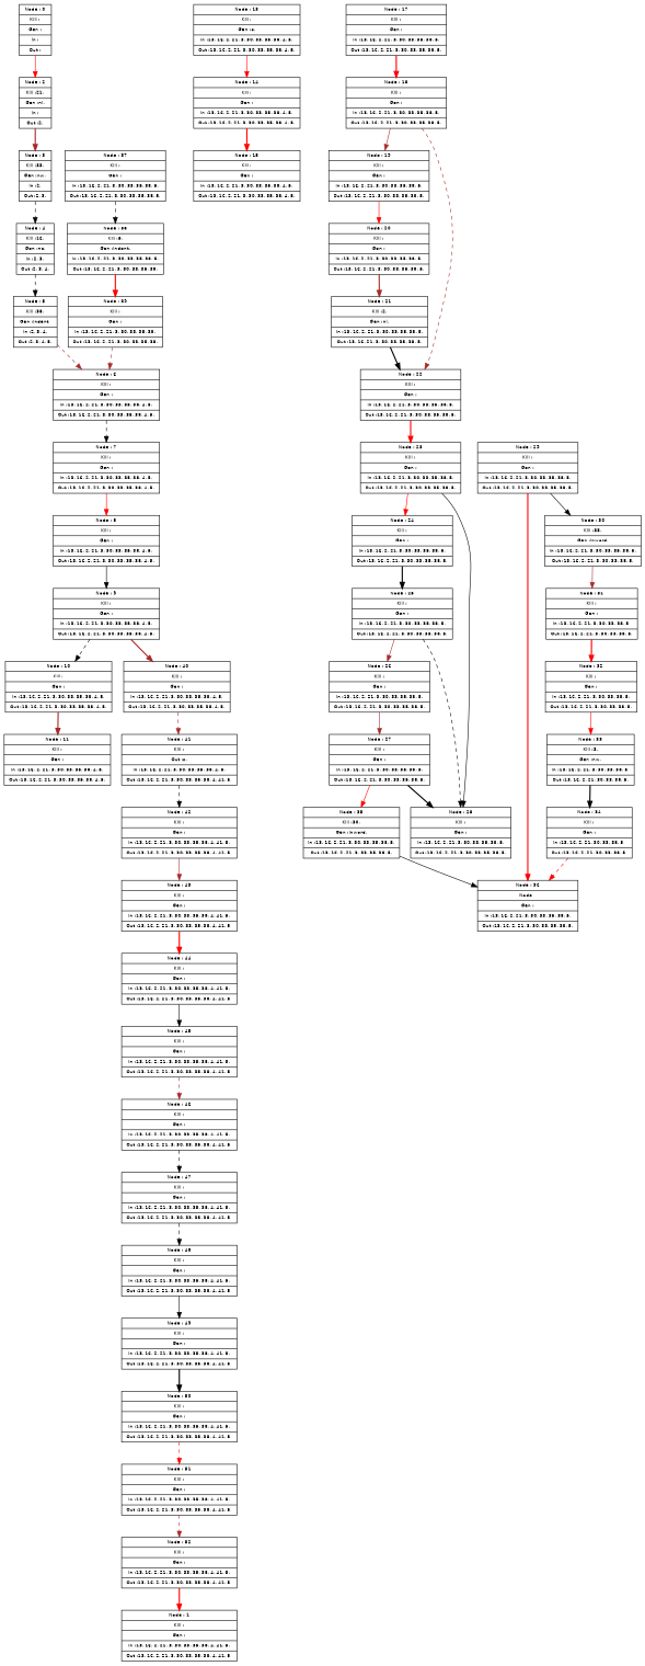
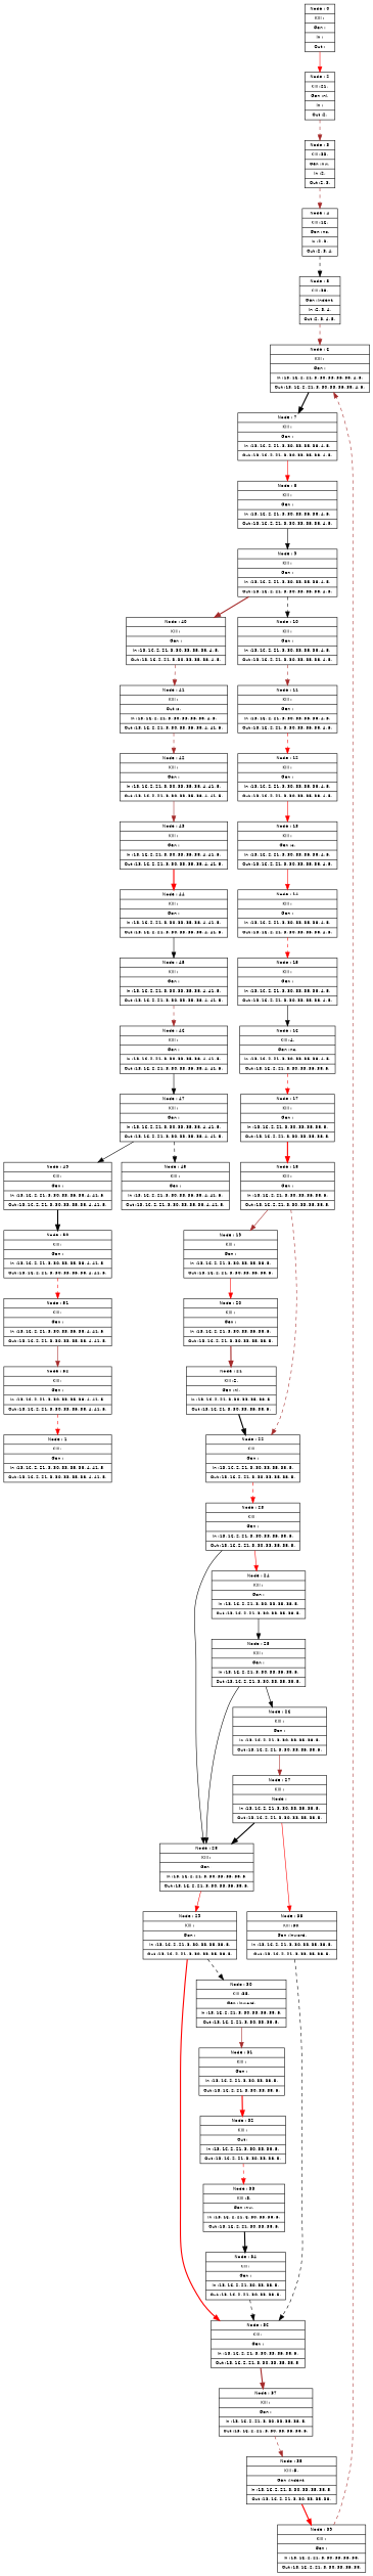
  digraph {
    fontname="Bitstream Vera Sans"
    fontsize=8
    node [fontname="Bitstream Vera Sans" fontsize=8 shape=record]
    edge [color=red fontname="Bitstream Vera Sans" fontsize=8 style=solid]
    n1 [label="{Node : 0| Kill :| Gen :| In :| Out :}"]
    n2 [label="{Node : 2| Kill :21, | Gen :nl, | In :| Out :2, }"]
    n3 [label="{Node : 3| Kill :33, | Gen :nw, | In :2, | Out :2, 3, }"]
    n4 [label="{Node : 4| Kill :16, | Gen :nc, | In :2, 3, | Out :2, 3, 4, }"]
    n5 [label="{Node : 1| Kill :| Gen :| In :13, 16, 2, 21, 3, 30, 33, 35, 38, 4, 41, 5, | Out :13, 16, 2, 21, 3, 30, 33, 35, 38, 4, 41, 5, }"]
    n6 [label="{Node : 5| Kill :38, | Gen :indent, | In :2, 3, 4, | Out :2, 3, 4, 5, }"]
    n7 [label="{Node : 6| Kill :| Gen :| In :13, 16, 2, 21, 3, 30, 33, 35, 38, 4, 5, | Out :13, 16, 2, 21, 3, 30, 33, 35, 38, 4, 5, }"]
    n8 [label="{Node : 7| Kill :| Gen :| In :13, 16, 2, 21, 3, 30, 33, 35, 38, 4, 5, | Out :13, 16, 2, 21, 3, 30, 33, 35, 38, 4, 5, }"]
    n9 [label="{Node : 8| Kill :| Gen :| In :13, 16, 2, 21, 3, 30, 33, 35, 38, 4, 5, | Out :13, 16, 2, 21, 3, 30, 33, 35, 38, 4, 5, }"]
    n10 [label="{Node : 9| Kill :| Gen :| In :13, 16, 2, 21, 3, 30, 33, 35, 38, 4, 5, | Out :13, 16, 2, 21, 3, 30, 33, 35, 38, 4, 5, }"]
    n11 [label="{Node : 10| Kill :| Gen :| In :13, 16, 2, 21, 3, 30, 33, 35, 38, 4, 5, | Out :13, 16, 2, 21, 3, 30, 33, 35, 38, 4, 5, }"]
    n12 [label="{Node : 40| Kill :| Gen :| In :13, 16, 2, 21, 3, 30, 33, 35, 38, 4, 5, | Out :13, 16, 2, 21, 3, 30, 33, 35, 38, 4, 5, }"]
    n13 [label="{Node : 11| Kill :| Gen :| In :13, 16, 2, 21, 3, 30, 33, 35, 38, 4, 5, | Out :13, 16, 2, 21, 3, 30, 33, 35, 38, 4, 5, }"]
    n14 [label="{Node : 41| Kill :| Out :s, | In :13, 16, 2, 21, 3, 30, 33, 35, 38, 4, 5, | Out :13, 16, 2, 21, 3, 30, 33, 35, 38, 4, 41, 5, }"]
+   n15 [label="{Node : 12| Kill :| Gen :| In :13, 16, 2, 21, 3, 30, 33, 35, 38, 4, 5, | Out :13, 16, 2, 21, 3, 30, 33, 35, 38, 4, 5, }"]
    n16 [label="{Node : 42| Kill :| Gen :| In :13, 16, 2, 21, 3, 30, 33, 35, 38, 4, 41, 5, | Out :13, 16, 2, 21, 3, 30, 33, 35, 38, 4, 41, 5, }"]
    n17 [label="{Node : 13| Kill :| Gen :c, | In :13, 16, 2, 21, 3, 30, 33, 35, 38, 4, 5, | Out :13, 16, 2, 21, 3, 30, 33, 35, 38, 4, 5, }"]
    n18 [label="{Node : 14| Kill :| Gen :| In :13, 16, 2, 21, 3, 30, 33, 35, 38, 4, 5, | Out :13, 16, 2, 21, 3, 30, 33, 35, 38, 4, 5, }"]
    n19 [label="{Node : 15| Kill :| Gen :| In :13, 16, 2, 21, 3, 30, 33, 35, 38, 4, 5, | Out :13, 16, 2, 21, 3, 30, 33, 35, 38, 4, 5, }"]
+   n20 [label="{Node : 16| Kill :4, | Gen :nc, | In :13, 16, 2, 21, 3, 30, 33, 35, 38, 4, 5, | Out :13, 16, 2, 21, 3, 30, 33, 35, 38, 5, }"]
    n21 [label="{Node : 17| Kill :| Gen :| In :13, 16, 2, 21, 3, 30, 33, 35, 38, 5, | Out :13, 16, 2, 21, 3, 30, 33, 35, 38, 5, }"]
    n22 [label="{Node : 18| Kill :| Gen :| In :13, 16, 2, 21, 3, 30, 33, 35, 38, 5, | Out :13, 16, 2, 21, 3, 30, 33, 35, 38, 5, }"]
    n23 [label="{Node : 19| Kill :| Gen :| In :13, 16, 2, 21, 3, 30, 33, 35, 38, 5, | Out :13, 16, 2, 21, 3, 30, 33, 35, 38, 5, }"]
    n24 [label="{Node : 22| Kill :| Gen :| In :13, 16, 2, 21, 3, 30, 33, 35, 38, 5, | Out :13, 16, 2, 21, 3, 30, 33, 35, 38, 5, }"]
    n25 [label="{Node : 20| Kill :| Gen :| In :13, 16, 2, 21, 3, 30, 33, 35, 38, 5, | Out :13, 16, 2, 21, 3, 30, 33, 35, 38, 5, }"]
    n26 [label="{Node : 23| Kill :| Gen :| In :13, 16, 2, 21, 3, 30, 33, 35, 38, 5, | Out :13, 16, 2, 21, 3, 30, 33, 35, 38, 5, }"]
    n27 [label="{Node : 21| Kill :2, | Gen :nl, | In :13, 16, 2, 21, 3, 30, 33, 35, 38, 5, | Out :13, 16, 21, 3, 30, 33, 35, 38, 5, }"]
    n28 [label="{Node : 24| Kill :| Gen :| In :13, 16, 2, 21, 3, 30, 33, 35, 38, 5, | Out :13, 16, 2, 21, 3, 30, 33, 35, 38, 5, }"]
    n29 [label="{Node : 28| Kill :| Gen :| In :13, 16, 2, 21, 3, 30, 33, 35, 38, 5, | Out :13, 16, 2, 21, 3, 30, 33, 35, 38, 5, }"]
    n30 [label="{Node : 25| Kill :| Gen :| In :13, 16, 2, 21, 3, 30, 33, 35, 38, 5, | Out :13, 16, 2, 21, 3, 30, 33, 35, 38, 5, }"]
    n31 [label="{Node : 29| Kill :| Gen :| In :13, 16, 2, 21, 3, 30, 33, 35, 38, 5, | Out :13, 16, 2, 21, 3, 30, 33, 35, 38, 5, }"]
    n32 [label="{Node : 26| Kill :| Gen :| In :13, 16, 2, 21, 3, 30, 33, 35, 38, 5, | Out :13, 16, 2, 21, 3, 30, 33, 35, 38, 5, }"]
-   n33 [label="{Node : 36| Node :| Gen :| In :13, 16, 2, 21, 3, 30, 33, 35, 38, 5, | Out :13, 16, 2, 21, 3, 30, 33, 35, 38, 5, }"]
+   n33 [label="{Node : 36| Kill :| Gen :| In :13, 16, 2, 21, 3, 30, 33, 35, 38, 5, | Out :13, 16, 2, 21, 3, 30, 33, 35, 38, 5, }"]
    n34 [label="{Node : 30| Kill :35, | Gen :inword, | In :13, 16, 2, 21, 3, 30, 33, 35, 38, 5, | Out :13, 16, 2, 21, 3, 30, 33, 38, 5, }"]
-   n35 [label="{Node : 27| Kill :| Gen :| In :13, 16, 2, 21, 3, 30, 33, 35, 38, 5, | Out :13, 16, 2, 21, 3, 30, 33, 35, 38, 5, }"]
+   n35 [label="{Node : 27| Kill :| Node :| In :13, 16, 2, 21, 3, 30, 33, 35, 38, 5, | Out :13, 16, 2, 21, 3, 30, 33, 35, 38, 5, }"]
    n36 [label="{Node : 35| Kill :30, | Gen :inword, | In :13, 16, 2, 21, 3, 30, 33, 35, 38, 5, | Out :13, 16, 2, 21, 3, 33, 35, 38, 5, }"]
    n37 [label="{Node : 37| Kill :| Gen :| In :13, 16, 2, 21, 3, 30, 33, 35, 38, 5, | Out :13, 16, 2, 21, 3, 30, 33, 35, 38, 5, }"]
    n38 [label="{Node : 31| Kill :| Gen :| In :13, 16, 2, 21, 3, 30, 33, 38, 5, | Out :13, 16, 2, 21, 3, 30, 33, 38, 5, }"]
-   n39 [label="{Node : 32| Kill :| Gen :| In :13, 16, 2, 21, 3, 30, 33, 38, 5, | Out :13, 16, 2, 21, 3, 30, 33, 38, 5, }"]
+   n39 [label="{Node : 32| Kill :| Out :| In :13, 16, 2, 21, 3, 30, 33, 38, 5, | Out :13, 16, 2, 21, 3, 30, 33, 38, 5, }"]
    n40 [label="{Node : 38| Kill :5, | Gen :indent, | In :13, 16, 2, 21, 3, 30, 33, 35, 38, 5, | Out :13, 16, 2, 21, 3, 30, 33, 35, 38, }"]
-   n41 [label="{Node : 33| Kill :3, | Gen :nw, | In :13, 16, 2, 21, 3, 30, 33, 38, 5, | Out :13, 16, 2, 21, 30, 33, 38, 5, }"]
+   n41 [label="{Node : 33| Kill :3, | Gen :nw, | In :13, 16, 2, 21, 6, 30, 33, 38, 5, | Out :13, 16, 2, 21, 30, 33, 38, 5, }"]
    n42 [label="{Node : 34| Kill :| Gen :| In :13, 16, 2, 21, 30, 33, 38, 5, | Out :13, 16, 2, 21, 30, 33, 38, 5, }"]
    n43 [label="{Node : 39| Kill :| Gen :| In :13, 16, 2, 21, 3, 30, 33, 35, 38, | Out :13, 16, 2, 21, 3, 30, 33, 35, 38, }"]
    n44 [label="{Node : 43| Kill :| Gen :| In :13, 16, 2, 21, 3, 30, 33, 35, 38, 4, 41, 5, | Out :13, 16, 2, 21, 3, 30, 33, 35, 38, 4, 41, 5, }"]
    n45 [label="{Node : 44| Kill :| Gen :| In :13, 16, 2, 21, 3, 30, 33, 35, 38, 4, 41, 5, | Out :13, 16, 2, 21, 3, 30, 33, 35, 38, 4, 41, 5, }"]
    n46 [label="{Node : 45| Kill :| Gen :| In :13, 16, 2, 21, 3, 30, 33, 35, 38, 4, 41, 5, | Out :13, 16, 2, 21, 3, 30, 33, 35, 38, 4, 41, 5, }"]
    n47 [label="{Node : 46| Kill :| Gen :| In :13, 16, 2, 21, 3, 30, 33, 35, 38, 4, 41, 5, | Out :13, 16, 2, 21, 3, 30, 33, 35, 38, 4, 41, 5, }"]
    n48 [label="{Node : 47| Kill :| Gen :| In :13, 16, 2, 21, 3, 30, 33, 35, 38, 4, 41, 5, | Out :13, 16, 2, 21, 3, 30, 33, 35, 38, 4, 41, 5, }"]
    n49 [label="{Node : 48| Kill :| Gen :| In :13, 16, 2, 21, 3, 30, 33, 35, 38, 4, 41, 5, | Out :13, 16, 2, 21, 3, 30, 33, 35, 38, 4, 41, 5, }"]
    n50 [label="{Node : 49| Kill :| Gen :| In :13, 16, 2, 21, 3, 30, 33, 35, 38, 4, 41, 5, | Out :13, 16, 2, 21, 3, 30, 33, 35, 38, 4, 41, 5, }"]
    n51 [label="{Node : 50| Kill :| Gen :| In :13, 16, 2, 21, 3, 30, 33, 35, 38, 4, 41, 5, | Out :13, 16, 2, 21, 3, 30, 33, 35, 38, 4, 41, 5, }"]
    n52 [label="{Node : 51| Kill :| Gen :| In :13, 16, 2, 21, 3, 30, 33, 35, 38, 4, 41, 5, | Out :13, 16, 2, 21, 3, 30, 33, 35, 38, 4, 41, 5, }"]
    n53 [label="{Node : 52| Kill :| Gen :| In :13, 16, 2, 21, 3, 30, 33, 35, 38, 4, 41, 5, | Out :13, 16, 2, 21, 3, 30, 33, 35, 38, 4, 41, 5, }"]
    n1 -> n2
-   n2 -> n3 [color=brown style=bold]
-   n3 -> n4 [color=black style=dashed]
+   n2 -> n3 [color=brown style=dashed]
+   n3 -> n4 [color=brown style=dashed]
    n4 -> n6 [color=black style=dashed]
    n6 -> n7 [color=brown style=dashed]
-   n7 -> n8 [color=black style=dashed]
+   n7 -> n8 [color=black style=bold]
    n8 -> n9
    n9 -> n10 [color=black]
    n10 -> n11 [color=black style=dashed]
    n10 -> n12 [color=brown style=bold]
-   n11 -> n13 [color=brown style=bold]
+   n11 -> n13 [color=brown style=dashed]
    n12 -> n14 [color=brown style=dashed]
-   n14 -> n16 [color=black style=dashed]
+   n13 -> n15 [style=dashed]
+   n14 -> n16 [color=brown style=dashed]
+   n15 -> n17
    n16 -> n44 [color=brown]
    n17 -> n18
-   n18 -> n19 [style=bold]
+   n18 -> n19 [style=dashed]
+   n19 -> n20 [color=black]
+   n20 -> n21 [style=dashed]
    n21 -> n22 [style=bold]
    n22 -> n23 [color=brown]
    n22 -> n24 [color=brown style=dashed]
    n23 -> n25
-   n24 -> n26 [style=bold]
+   n24 -> n26 [style=dashed]
    n25 -> n27 [color=brown style=bold]
    n26 -> n28
    n26 -> n29 [color=black]
    n27 -> n24 [color=black style=bold]
-   n28 -> n30 [color=black style=bold]
-   n30 -> n29 [color=black style=dashed]
-   n30 -> n32 [color=brown]
+   n28 -> n30 [color=black]
+   n29 -> n31
+   n30 -> n29 [color=black]
+   n30 -> n32 [color=black]
    n31 -> n33 [style=bold]
-   n31 -> n34 [color=black]
+   n31 -> n34 [color=black style=dashed]
    n32 -> n35 [color=brown]
+   n33 -> n37 [color=brown style=bold]
    n34 -> n38 [color=brown]
    n35 -> n29 [color=black style=bold]
    n35 -> n36
-   n36 -> n33 [color=black]
-   n37 -> n40 [color=black style=dashed]
+   n36 -> n33 [color=black style=dashed]
+   n37 -> n40 [color=brown style=dashed]
    n38 -> n39 [style=bold]
-   n39 -> n41
+   n39 -> n41 [style=dashed]
    n40 -> n43 [style=bold]
    n41 -> n42 [color=black style=bold]
-   n42 -> n33 [style=dashed]
+   n42 -> n33 [color=black style=dashed]
    n43 -> n7 [color=brown style=dashed]
    n44 -> n45 [style=bold]
    n45 -> n46 [color=black]
    n46 -> n47 [color=brown style=dashed]
-   n47 -> n48 [color=black style=dashed]
+   n47 -> n48 [color=black]
    n48 -> n49 [color=black style=dashed]
-   n49 -> n50 [color=black]
+   n48 -> n50 [color=black]
    n50 -> n51 [color=black style=bold]
    n51 -> n52 [style=dashed]
-   n52 -> n53 [color=brown style=dashed]
-   n53 -> n5 [style=bold]
+   n52 -> n53 [color=brown]
+   n53 -> n5 [style=dashed]
  }
